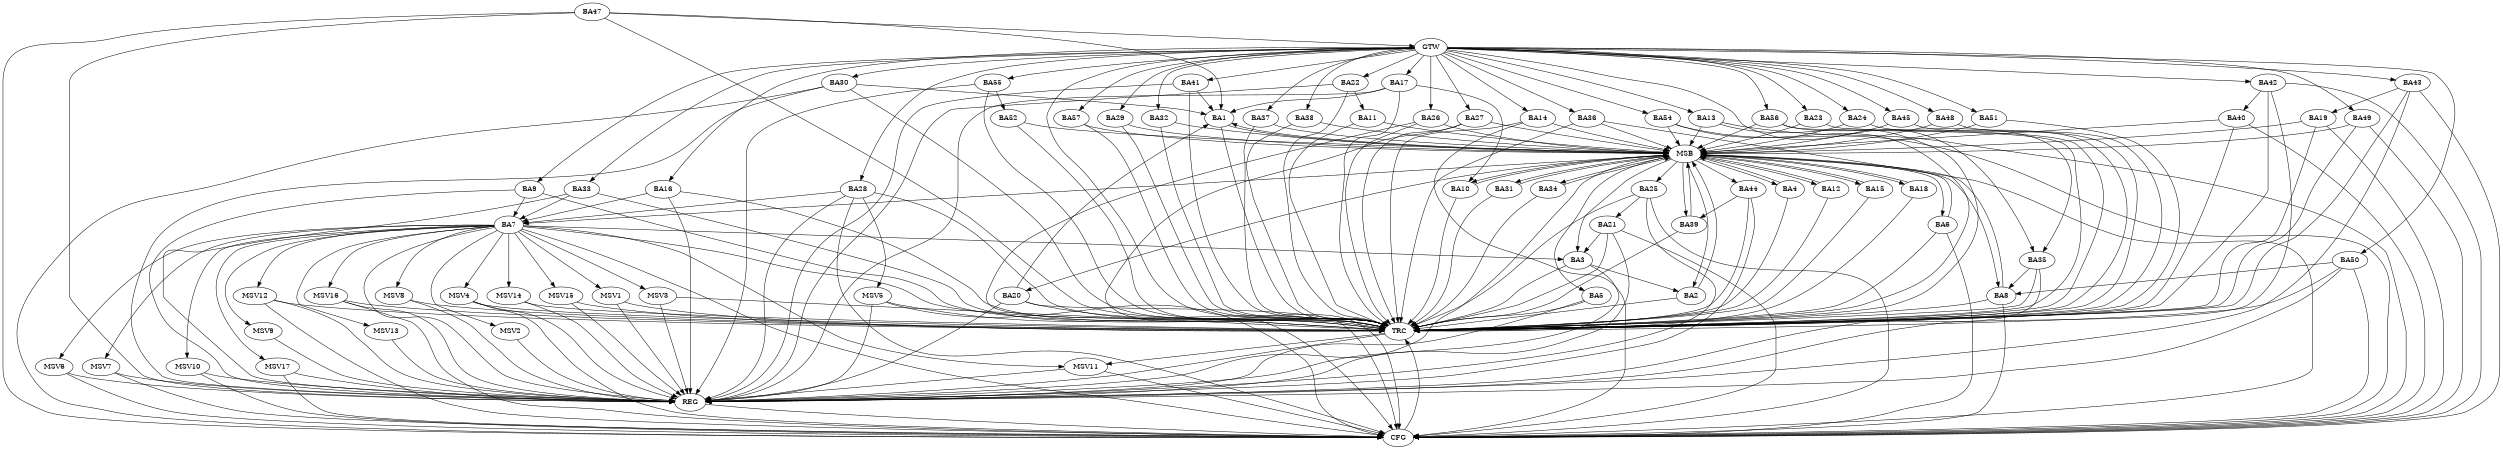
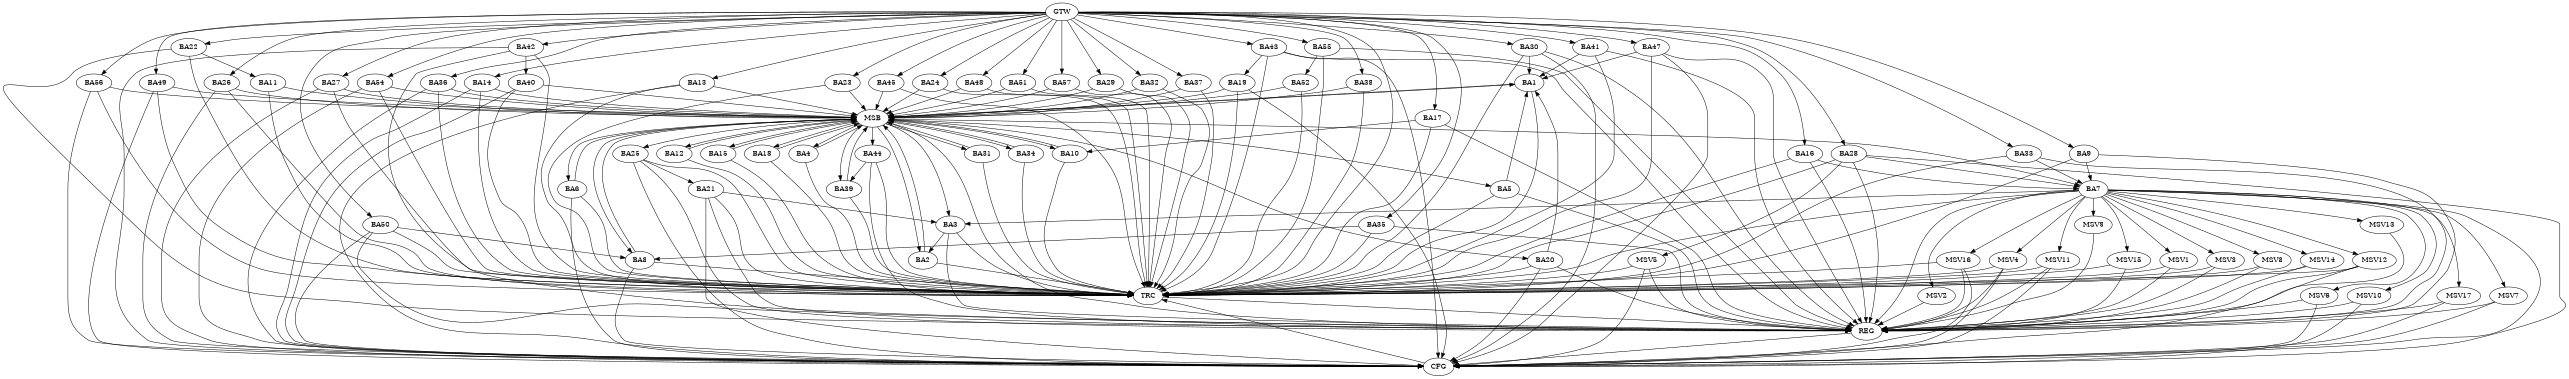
  strict digraph {
    n1 [label=BA1]
    n2 [label=MSB]
    n3 [label=TRC]
    n4 [label=BA2]
    n5 [label=BA3]
    n6 [label=REG]
    n7 [label=BA4]
    n8 [label=BA5]
    n9 [label=BA6]
    n10 [label=BA7]
    n11 [label=BA8]
    n12 [label=BA10]
    n13 [label=BA12]
    n14 [label=BA15]
    n15 [label=BA18]
    n16 [label=BA20]
    n17 [label=BA25]
    n18 [label=BA31]
    n19 [label=BA34]
    n20 [label=BA39]
    n21 [label=BA44]
    n22 [label=CFG]
    n23 [label=MSV1]
    n24 [label=MSV2]
    n25 [label=MSV3]
    n26 [label=MSV4]
    n27 [label=MSV6]
    n28 [label=MSV7]
    n29 [label=MSV8]
    n30 [label=MSV9]
    n31 [label=MSV10]
    n32 [label=MSV11]
    n33 [label=MSV12]
    n34 [label=MSV13]
    n35 [label=MSV14]
    n36 [label=MSV15]
    n37 [label=MSV16]
    n38 [label=MSV17]
    n39 [label=MSV5]
    n40 [label=BA9]
    n41 [label=BA11]
    n42 [label=BA13]
    n43 [label=BA14]
    n44 [label=BA16]
    n45 [label=BA17]
    n46 [label=BA19]
    n47 [label=BA21]
    n48 [label=BA22]
    n49 [label=BA23]
    n50 [label=BA24]
    n51 [label=BA26]
    n52 [label=BA27]
    n53 [label=BA28]
    n54 [label=BA29]
    n55 [label=BA30]
    n56 [label=BA32]
    n57 [label=BA33]
    n58 [label=BA35]
    n59 [label=BA36]
    n60 [label=BA37]
    n61 [label=BA38]
    n62 [label=BA40]
    n63 [label=BA41]
    n64 [label=BA42]
    n65 [label=BA43]
    n66 [label=BA45]
    n67 [label=BA56]
    n68 [label=BA47]
    n69 [label=BA48]
    n70 [label=BA49]
    n71 [label=BA50]
    n72 [label=BA51]
    n73 [label=BA52]
    n74 [label=BA57]
    n75 [label=BA54]
    n76 [label=BA55]
    n77 [label=GTW]
    n1 -> n2
    n1 -> n3
    n2 -> n1
    n2 -> n4
    n2 -> n5
    n2 -> n6
    n2 -> n7
    n2 -> n8
    n2 -> n9
    n2 -> n10
    n2 -> n11
    n2 -> n12
    n2 -> n13
    n2 -> n14
    n2 -> n15
    n2 -> n16
    n2 -> n17
    n2 -> n18
    n2 -> n19
    n2 -> n20
    n2 -> n21
    n3 -> n6
    n4 -> n2
    n4 -> n3
    n5 -> n3
    n5 -> n4
    n5 -> n6
    n6 -> n22
    n7 -> n2
    n7 -> n3
-   n45 -> n1
+   n8 -> n1
    n8 -> n3
    n8 -> n6
    n9 -> n2
    n9 -> n3
    n9 -> n22
    n10 -> n3
    n10 -> n5
    n10 -> n6
    n10 -> n22
    n10 -> n23
    n10 -> n24
    n10 -> n25
    n10 -> n26
    n10 -> n27
    n10 -> n28
    n10 -> n29
    n10 -> n30
    n10 -> n31
    n10 -> n32
    n10 -> n33
    n10 -> n34
    n10 -> n35
    n10 -> n36
    n10 -> n37
    n10 -> n38
    n11 -> n2
    n11 -> n3
    n11 -> n22
    n12 -> n2
    n12 -> n3
    n13 -> n2
    n13 -> n3
    n14 -> n2
    n14 -> n3
    n15 -> n2
    n15 -> n3
    n16 -> n1
    n16 -> n3
    n16 -> n6
    n16 -> n22
    n17 -> n3
    n17 -> n6
    n17 -> n22
    n17 -> n47
    n18 -> n2
    n18 -> n3
    n19 -> n2
    n19 -> n3
    n20 -> n2
    n20 -> n3
    n21 -> n3
    n21 -> n6
    n21 -> n20
    n22 -> n3
    n23 -> n3
    n23 -> n6
    n24 -> n6
    n25 -> n3
    n25 -> n6
    n26 -> n3
    n26 -> n6
    n26 -> n22
    n27 -> n6
    n27 -> n22
    n28 -> n6
    n28 -> n22
    n29 -> n3
    n29 -> n6
    n30 -> n6
    n31 -> n6
    n31 -> n22
-   n3 -> n32
+   n32 -> n3
    n32 -> n6
    n32 -> n22
    n33 -> n3
    n33 -> n6
    n33 -> n22
    n34 -> n6
    n35 -> n3
    n35 -> n6
    n36 -> n3
    n36 -> n6
    n37 -> n3
    n37 -> n6
    n37 -> n22
    n38 -> n6
    n38 -> n22
    n39 -> n3
    n39 -> n6
    n39 -> n22
    n40 -> n3
    n40 -> n6
    n40 -> n10
    n41 -> n2
    n41 -> n3
    n42 -> n2
    n42 -> n3
    n42 -> n22
    n43 -> n2
    n43 -> n3
    n43 -> n22
    n44 -> n3
    n44 -> n6
    n44 -> n10
    n45 -> n3
    n45 -> n6
    n45 -> n12
    n46 -> n2
    n46 -> n3
    n46 -> n22
    n47 -> n3
    n47 -> n5
    n47 -> n6
    n47 -> n22
    n48 -> n3
    n48 -> n6
    n48 -> n41
    n49 -> n2
    n49 -> n3
    n50 -> n2
    n50 -> n3
    n51 -> n2
    n51 -> n3
    n51 -> n22
    n52 -> n2
    n52 -> n3
    n52 -> n22
    n53 -> n3
    n53 -> n6
    n53 -> n10
    n53 -> n22
    n53 -> n39
    n54 -> n2
    n54 -> n3
    n55 -> n1
    n55 -> n3
    n55 -> n6
    n55 -> n22
    n56 -> n2
    n56 -> n3
    n57 -> n3
    n57 -> n6
    n57 -> n10
    n58 -> n3
    n58 -> n6
    n58 -> n11
    n59 -> n2
    n59 -> n3
    n59 -> n22
    n60 -> n2
    n60 -> n3
    n61 -> n2
    n61 -> n3
    n62 -> n2
    n62 -> n3
    n62 -> n22
    n63 -> n1
    n63 -> n3
    n63 -> n6
    n64 -> n3
    n64 -> n6
    n64 -> n22
    n64 -> n62
    n65 -> n3
    n65 -> n6
    n65 -> n22
    n65 -> n46
    n66 -> n2
    n66 -> n3
    n67 -> n2
    n67 -> n3
-   n67 -> n58
+   n67 -> n22
    n68 -> n1
    n68 -> n3
    n68 -> n6
    n68 -> n22
    n69 -> n2
    n69 -> n3
    n70 -> n2
    n70 -> n3
    n70 -> n22
    n71 -> n3
    n71 -> n6
    n71 -> n11
    n71 -> n22
    n72 -> n2
    n72 -> n3
    n73 -> n2
    n73 -> n3
    n74 -> n2
    n74 -> n3
    n75 -> n2
    n75 -> n3
    n75 -> n22
    n76 -> n3
    n76 -> n6
    n76 -> n73
    n77 -> n3
    n77 -> n40
    n77 -> n42
    n77 -> n43
    n77 -> n44
    n77 -> n45
    n77 -> n48
    n77 -> n49
    n77 -> n50
    n77 -> n51
    n77 -> n52
    n77 -> n53
    n77 -> n54
    n77 -> n55
    n77 -> n56
    n77 -> n57
    n77 -> n58
    n77 -> n59
    n77 -> n60
    n77 -> n61
    n77 -> n63
    n77 -> n64
    n77 -> n65
    n77 -> n66
    n77 -> n67
-   n68 -> n77
+   n77 -> n68
    n77 -> n69
    n77 -> n70
    n77 -> n71
    n77 -> n72
    n77 -> n74
    n77 -> n75
    n77 -> n76
  }
